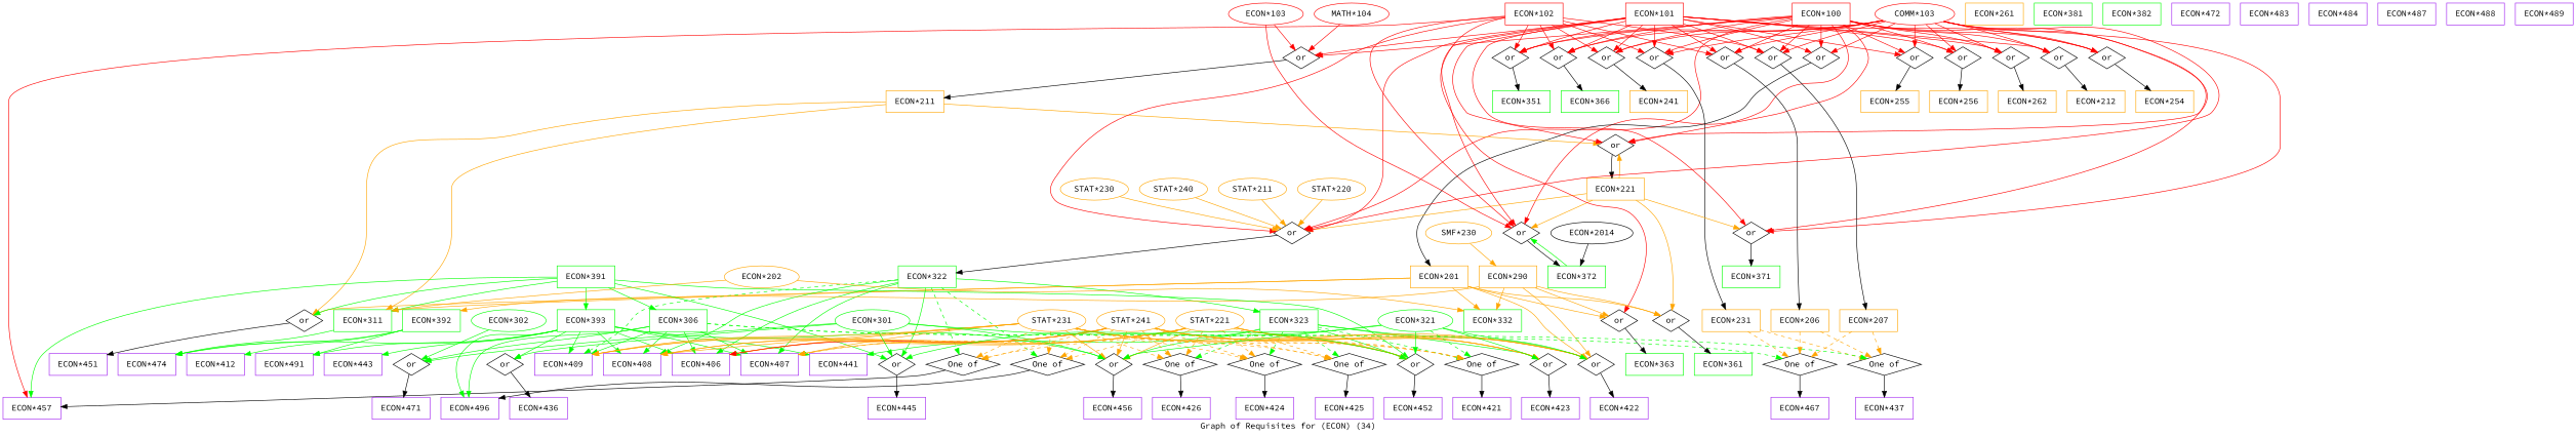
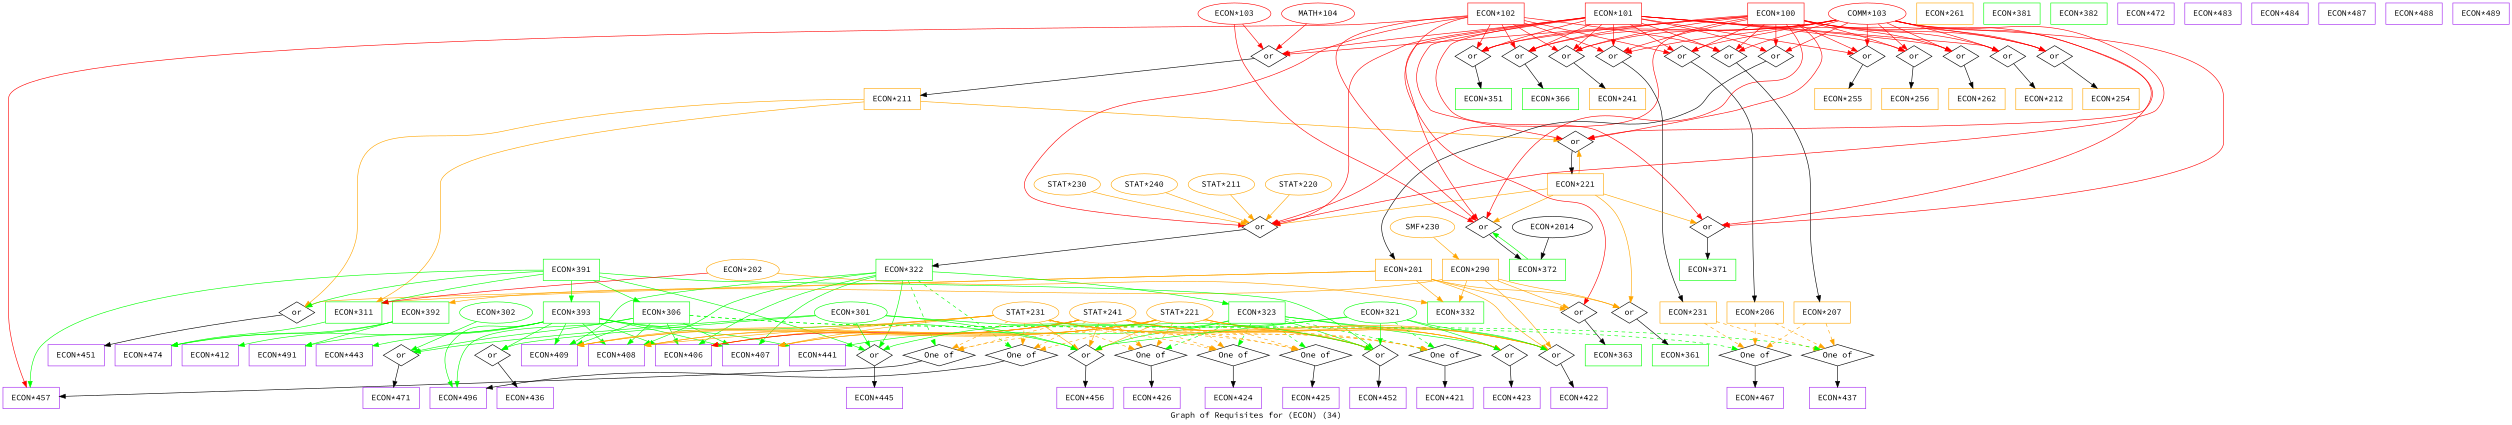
  strict digraph {
    fontname="Source Code Pro"
    label="Graph of Requisites for (ECON) (34)"
    node [fontname="Source Code Pro" shape=box]
    edge [color=orange fontname="Source Code Pro"]
    "ECON*100" [color=red height=0.5 width=1.3194]
    n2 [height=0.5 label=or shape=diamond width=0.81703]
    n3 [height=0.5 label=or shape=diamond width=0.81703]
    n4 [height=0.5 label=or shape=diamond width=0.81703]
    n5 [height=0.5 label=or shape=diamond width=0.81703]
    n6 [height=0.5 label=or shape=diamond width=0.81703]
    n7 [height=0.5 label=or shape=diamond width=0.81703]
    n8 [height=0.5 label=or shape=diamond width=0.81703]
    n9 [height=0.5 label=or shape=diamond width=0.81703]
    n10 [height=0.5 label=or shape=diamond width=0.81703]
    n11 [height=0.5 label=or shape=diamond width=0.81703]
    n12 [height=0.5 label=or shape=diamond width=0.81703]
    n13 [height=0.5 label=or shape=diamond width=0.81703]
    n14 [height=0.5 label=or shape=diamond width=0.81703]
    n15 [height=0.5 label=or shape=diamond width=0.81703]
    n16 [height=0.5 label=or shape=diamond width=0.81703]
    n17 [height=0.5 label=or shape=diamond width=0.81703]
    n18 [height=0.5 label=or shape=diamond width=0.81703]
    "ECON*201" [color=orange height=0.5 width=1.3194]
    "ECON*206" [color=orange height=0.5 width=1.3194]
    "ECON*207" [color=orange height=0.5 width=1.3194]
    "ECON*211" [color=orange height=0.5 width=1.3194]
    "ECON*212" [color=orange height=0.5 width=1.3194]
    "ECON*221" [color=orange height=0.5 width=1.3194]
    "ECON*231" [color=orange height=0.5 width=1.3194]
    "ECON*241" [color=orange height=0.5 width=1.3194]
    "ECON*254" [color=orange height=0.5 width=1.3194]
    "ECON*255" [color=orange height=0.5 width=1.3194]
    "ECON*256" [color=orange height=0.5 width=1.3194]
    "ECON*262" [color=orange height=0.5 width=1.3194]
    "ECON*322" [color=green height=0.5 width=1.3194]
    "ECON*351" [color=green height=0.5 width=1.3194]
    "ECON*366" [color=green height=0.5 width=1.3194]
    "ECON*371" [color=green height=0.5 width=1.3194]
    "ECON*372" [color=green height=0.5 width=1.3194]
    n36 [height=0.5 label=or shape=diamond width=0.81703]
    "ECON*311" [color=green height=0.5 width=1.3194]
    "ECON*332" [color=green height=0.5 width=1.3194]
    n39 [height=0.5 label=or shape=diamond width=0.81703]
    n40 [height=0.5 label=or shape=diamond width=0.81703]
    n41 [height=0.5 label=or shape=diamond width=0.81703]
    n42 [height=0.5 label="One of" shape=diamond width=1.6085]
    n43 [height=0.5 label="One of" shape=diamond width=1.6085]
    n44 [height=0.5 label=or shape=diamond width=0.81703]
    "ECON*406" [color=purple height=0.5 width=1.3194]
    "ECON*407" [color=purple height=0.5 width=1.3194]
    "ECON*408" [color=purple height=0.5 width=1.3194]
    "ECON*409" [color=purple height=0.5 width=1.3194]
    "ECON*323" [color=green height=0.5 width=1.3194]
    n50 [height=0.5 label="One of" shape=diamond width=1.6085]
    n51 [height=0.5 label="One of" shape=diamond width=1.6085]
    "ECON*363" [color=green height=0.5 width=1.3194]
    "ECON*474" [color=purple height=0.5 width=1.3194]
    "ECON*361" [color=green height=0.5 width=1.3194]
    "ECON*422" [color=purple height=0.5 width=1.3194]
    "ECON*451" [color=purple height=0.5 width=1.3194]
    "ECON*437" [color=purple height=0.5 width=1.3194]
    "ECON*467" [color=purple height=0.5 width=1.3194]
    "ECON*445" [color=purple height=0.5 width=1.3194]
    n60 [height=0.5 label=or shape=diamond width=0.81703]
    "ECON*441" [color=purple height=0.5 width=1.3194]
    n62 [height=0.5 label=or shape=diamond width=0.81703]
    n63 [height=0.5 label="One of" shape=diamond width=1.6085]
    n64 [height=0.5 label=or shape=diamond width=0.81703]
    n65 [height=0.5 label="One of" shape=diamond width=1.6085]
    n66 [height=0.5 label="One of" shape=diamond width=1.6085]
    n67 [height=0.5 label="One of" shape=diamond width=1.6085]
    "ECON*457" [color=purple height=0.5 width=1.3194]
    "ECON*496" [color=purple height=0.5 width=1.3194]
    "ECON*452" [color=purple height=0.5 width=1.3194]
    "ECON*443" [color=purple height=0.5 width=1.3194]
    "ECON*456" [color=purple height=0.5 width=1.3194]
    "ECON*421" [color=purple height=0.5 width=1.3194]
    "ECON*423" [color=purple height=0.5 width=1.3194]
    "ECON*424" [color=purple height=0.5 width=1.3194]
    "ECON*425" [color=purple height=0.5 width=1.3194]
    "ECON*426" [color=purple height=0.5 width=1.3194]
    "ECON*101" [color=red height=0.5 width=1.3194]
    "ECON*102" [color=red height=0.5 width=1.3194]
    "COMM*103" [color=red height=0.5 width=1.8234 shape=""]
    "ECON*103" [color=red height=0.5 width=1.7151 shape=""]
    "MATH*104" [color=red height=0.5 width=1.7151 shape=""]
    "ECON*261" [color=orange height=0.5 width=1.3194]
    "ECON*290" [color=orange height=0.5 width=1.3194]
    "ECON*392" [color=green height=0.5 width=1.3194]
    "ECON*391" [color=green height=0.5 width=1.3194]
    "ECON*306" [color=green height=0.5 width=1.3194]
    "ECON*393" [color=green height=0.5 width=1.3194]
    "ECON*412" [color=purple height=0.5 width=1.3194]
    "ECON*491" [color=purple height=0.5 width=1.3194]
    n91 [height=0.5 label=or shape=diamond width=0.81703]
    n92 [height=0.5 label=or shape=diamond width=0.81703]
    "ECON*471" [color=purple height=0.5 width=1.3194]
    "ECON*436" [color=purple height=0.5 width=1.3194]
    "SMF*230" [color=orange height=0.5 width=1.5165 shape=""]
    "ECON*202" [color=orange height=0.5 width=1.7151 shape=""]
    "STAT*220" [color=orange height=0.5 width=1.5526 shape=""]
    "STAT*230" [color=orange height=0.5 width=1.5526 shape=""]
    "STAT*240" [color=orange height=0.5 width=1.5526 shape=""]
    "STAT*211" [color=orange height=0.5 width=1.5526 shape=""]
    "ECON*2014" [height=0.5 width=1.8776 shape=""]
    "ECON*381" [color=green height=0.5 width=1.3194]
    "ECON*382" [color=green height=0.5 width=1.3194]
    "STAT*221" [color=orange height=0.5 width=1.5526 shape=""]
    "STAT*231" [color=orange height=0.5 width=1.5526 shape=""]
    "STAT*241" [color=orange height=0.5 width=1.5526 shape=""]
    "ECON*321" [color=green height=0.5 width=1.7151 shape=""]
    "ECON*301" [color=green height=0.5 width=1.7151 shape=""]
    "ECON*302" [color=green height=0.5 width=1.7151 shape=""]
    "ECON*472" [color=purple height=0.5 width=1.3194]
    "ECON*483" [color=purple height=0.5 width=1.3194]
    "ECON*484" [color=purple height=0.5 width=1.3194]
    "ECON*487" [color=purple height=0.5 width=1.3194]
    "ECON*488" [color=purple height=0.5 width=1.3194]
    "ECON*489" [color=purple height=0.5 width=1.3194]
    "ECON*100" -> n2 [color=red]
    "ECON*100" -> n3 [color=red]
    "ECON*100" -> n4 [color=red]
    "ECON*100" -> n5 [color=red]
    "ECON*100" -> n6 [color=red]
    "ECON*100" -> n7 [color=red]
    "ECON*100" -> n8 [color=red]
    "ECON*100" -> n9 [color=red]
    "ECON*100" -> n10 [color=red]
    "ECON*100" -> n11 [color=red]
    "ECON*100" -> n12 [color=red]
    "ECON*100" -> n13 [color=red]
    "ECON*100" -> n14 [color=red]
    "ECON*100" -> n15 [color=red]
    "ECON*100" -> n16 [color=red]
    "ECON*100" -> n17 [color=red]
    "ECON*100" -> n18 [color=red]
    n2 -> "ECON*201" [color=""]
    n3 -> "ECON*206" [color=""]
    n4 -> "ECON*207" [color=""]
    n5 -> "ECON*211" [color=""]
    n6 -> "ECON*212" [color=""]
    n7 -> "ECON*221" [color=""]
    n8 -> "ECON*231" [color=""]
    n9 -> "ECON*241" [color=""]
    n10 -> "ECON*254" [color=""]
    n11 -> "ECON*255" [color=""]
    n12 -> "ECON*256" [color=""]
    n13 -> "ECON*262" [color=""]
    n14 -> "ECON*322" [color=""]
    n15 -> "ECON*351" [color=""]
    n16 -> "ECON*366" [color=""]
    n17 -> "ECON*371" [color=""]
    n18 -> "ECON*372" [color=""]
    "ECON*201" -> n36
    "ECON*201" -> "ECON*311"
    "ECON*201" -> "ECON*332"
    "ECON*201" -> n39
    "ECON*201" -> n40
    "ECON*201" -> n41
    "ECON*206" -> n42 [style=dashed]
    "ECON*206" -> n43 [style=dashed]
    "ECON*207" -> n42 [style=dashed]
    "ECON*207" -> n43 [style=dashed]
    "ECON*211" -> n7
    "ECON*211" -> "ECON*311"
    "ECON*211" -> n41
    "ECON*221" -> n7
    "ECON*221" -> n14
    "ECON*221" -> n17
    "ECON*221" -> n18
    "ECON*221" -> n39
    "ECON*231" -> n42 [style=dashed]
    "ECON*231" -> n43 [style=dashed]
    "ECON*322" -> n44 [color=green]
    "ECON*322" -> "ECON*406" [color=green]
    "ECON*322" -> "ECON*407" [color=green]
    "ECON*322" -> "ECON*408" [color=green]
-   "ECON*322" -> "ECON*409" [color=green style=dashed]
+   "ECON*322" -> "ECON*409" [color=green]
    "ECON*322" -> "ECON*323" [color=green]
    "ECON*322" -> n50 [color=green style=dashed]
    "ECON*322" -> n51 [color=green style=dashed]
    "ECON*372" -> n18 [color=green]
    n36 -> "ECON*363" [color=""]
    "ECON*311" -> "ECON*474" [color=green]
    n39 -> "ECON*361" [color=""]
    n40 -> "ECON*422" [color=""]
    n41 -> "ECON*451" [color=""]
    n42 -> "ECON*437" [color=""]
    n43 -> "ECON*467" [color=""]
    n44 -> "ECON*445" [color=""]
    "ECON*323" -> n40 [color=green]
    "ECON*323" -> n60 [color=green]
    "ECON*323" -> "ECON*441" [color=green]
    "ECON*323" -> n62 [color=green]
    "ECON*323" -> n63 [color=green style=dashed]
    "ECON*323" -> n64 [color=green]
    "ECON*323" -> n65 [color=green style=dashed]
    "ECON*323" -> n66 [color=green style=dashed]
    "ECON*323" -> n67 [color=green style=dashed]
    n50 -> "ECON*457" [color=""]
    n51 -> "ECON*496" [color=""]
    n60 -> "ECON*452" [color=""]
    n62 -> "ECON*456" [color=""]
    n63 -> "ECON*421" [color=""]
    n64 -> "ECON*423" [color=""]
    n65 -> "ECON*424" [color=""]
    n66 -> "ECON*425" [color=""]
    n67 -> "ECON*426" [color=""]
    "ECON*101" -> n2 [color=red]
    "ECON*101" -> n3 [color=red]
    "ECON*101" -> n4 [color=red]
    "ECON*101" -> n5 [color=red]
    "ECON*101" -> n6 [color=red]
    "ECON*101" -> n7 [color=red]
    "ECON*101" -> n8 [color=red]
    "ECON*101" -> n9 [color=red]
    "ECON*101" -> n10 [color=red]
    "ECON*101" -> n11 [color=red]
    "ECON*101" -> n12 [color=red]
    "ECON*101" -> n13 [color=red]
    "ECON*101" -> n14 [color=red]
    "ECON*101" -> n15 [color=red]
    "ECON*101" -> n16 [color=red]
    "ECON*101" -> n17 [color=red]
    "ECON*101" -> n18 [color=red]
    "ECON*102" -> n3 [color=red]
    "ECON*102" -> n4 [color=red]
    "ECON*102" -> n8 [color=red]
    "ECON*102" -> n9 [color=red]
    "ECON*102" -> n14 [color=red]
    "ECON*102" -> n15 [color=red]
    "ECON*102" -> n16 [color=red]
    "ECON*102" -> n18 [color=red]
    "ECON*102" -> n36 [color=red]
    "ECON*102" -> "ECON*457" [color=red]
    "COMM*103" -> n2 [color=red]
    "COMM*103" -> n3 [color=red]
    "COMM*103" -> n4 [color=red]
    "COMM*103" -> n6 [color=red]
    "COMM*103" -> n7 [color=red]
    "COMM*103" -> n8 [color=red]
    "COMM*103" -> n9 [color=red]
    "COMM*103" -> n10 [color=red]
    "COMM*103" -> n11 [color=red]
    "COMM*103" -> n12 [color=red]
    "COMM*103" -> n13 [color=red]
    "COMM*103" -> n14 [color=red]
    "COMM*103" -> n15 [color=red]
    "COMM*103" -> n16 [color=red]
    "COMM*103" -> n17 [color=red]
    "ECON*103" -> n5 [color=red]
    "ECON*103" -> n18 [color=red]
    "MATH*104" -> n5 [color=red]
    "ECON*290" -> n36
    "ECON*290" -> "ECON*332"
    "ECON*290" -> n39
    "ECON*290" -> n40
    "ECON*290" -> "ECON*392"
    "ECON*392" -> "ECON*474" [color=green]
    "ECON*392" -> "ECON*412" [color=green]
    "ECON*392" -> "ECON*491" [color=green]
    "ECON*391" -> "ECON*311" [color=green]
    "ECON*391" -> n41 [color=green]
    "ECON*391" -> n44 [color=green]
    "ECON*391" -> n60 [color=green]
    "ECON*391" -> "ECON*457" [color=green]
    "ECON*391" -> "ECON*306" [color=green]
    "ECON*391" -> "ECON*393" [color=green]
    "ECON*306" -> n42 [color=green style=dashed]
    "ECON*306" -> n43 [color=green style=dashed]
    "ECON*306" -> "ECON*406" [color=green]
    "ECON*306" -> "ECON*407" [color=green]
    "ECON*306" -> "ECON*408" [color=green]
    "ECON*306" -> "ECON*409" [color=green]
    "ECON*306" -> "ECON*496" [color=green]
    "ECON*306" -> n91 [color=green]
    "ECON*393" -> "ECON*406" [color=green]
    "ECON*393" -> "ECON*407" [color=green]
    "ECON*393" -> "ECON*408" [color=green]
    "ECON*393" -> "ECON*409" [color=green]
    "ECON*393" -> "ECON*474" [color=green]
    "ECON*393" -> "ECON*441" [color=green]
    "ECON*393" -> n62 [color=green]
    "ECON*393" -> "ECON*496" [color=green]
    "ECON*393" -> "ECON*443" [color=green]
    "ECON*393" -> "ECON*491" [color=green]
    "ECON*393" -> n92 [color=green]
    n91 -> "ECON*471" [color=""]
    n92 -> "ECON*436" [color=""]
    "SMF*230" -> "ECON*290"
-   "ECON*202" -> "ECON*311"
+   "ECON*202" -> "ECON*311" [color=red]
    "ECON*202" -> "ECON*332"
    "STAT*220" -> n14
    "STAT*230" -> n14
    "STAT*240" -> n14
    "STAT*211" -> n14
    "ECON*2014" -> "ECON*372" [color=""]
    "STAT*221" -> n40
    "STAT*221" -> "ECON*406"
-   "STAT*221" -> "ECON*407" [style=dashed]
+   "STAT*221" -> "ECON*407"
    "STAT*221" -> "ECON*408"
    "STAT*221" -> "ECON*409"
    "STAT*221" -> n50 [style=dashed]
    "STAT*221" -> n51 [style=dashed]
    "STAT*221" -> n60
    "STAT*221" -> n62
    "STAT*221" -> n63 [style=dashed]
    "STAT*221" -> n64
    "STAT*221" -> n65 [style=dashed]
    "STAT*221" -> n66 [style=dashed]
    "STAT*221" -> n67 [style=dashed]
    "STAT*231" -> n40
    "STAT*231" -> "ECON*406"
    "STAT*231" -> "ECON*407"
    "STAT*231" -> "ECON*408"
    "STAT*231" -> "ECON*409"
    "STAT*231" -> n50 [style=dashed]
    "STAT*231" -> n51 [style=dashed]
    "STAT*231" -> n60
    "STAT*231" -> n62
    "STAT*231" -> n63 [style=dashed]
    "STAT*231" -> n64
    "STAT*231" -> n65 [style=dashed]
    "STAT*231" -> n66 [style=dashed]
    "STAT*231" -> n67 [style=dashed]
    "STAT*241" -> n40
    "STAT*241" -> "ECON*406" [color=red]
    "STAT*241" -> "ECON*407"
    "STAT*241" -> "ECON*408"
    "STAT*241" -> "ECON*409"
    "STAT*241" -> n50 [style=dashed]
    "STAT*241" -> n51 [style=dashed]
    "STAT*241" -> n60
    "STAT*241" -> n62
    "STAT*241" -> n63 [style=dashed]
    "STAT*241" -> n64
    "STAT*241" -> n65 [style=dashed]
    "STAT*241" -> n66 [style=dashed]
    "STAT*241" -> n67 [style=dashed]
    "ECON*321" -> n40 [color=green]
    "ECON*321" -> n44 [color=green]
    "ECON*321" -> n60 [color=green]
    "ECON*321" -> n62 [color=green]
    "ECON*321" -> n63 [color=green style=dashed]
    "ECON*321" -> n64 [color=green]
    "ECON*301" -> n44 [color=green]
    "ECON*301" -> n60 [color=green]
    "ECON*301" -> n62 [color=green]
    "ECON*301" -> n91 [color=green]
    "ECON*301" -> n92 [color=green]
    "ECON*302" -> n91 [color=green]
  }
